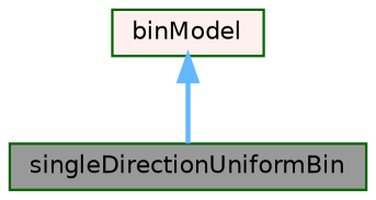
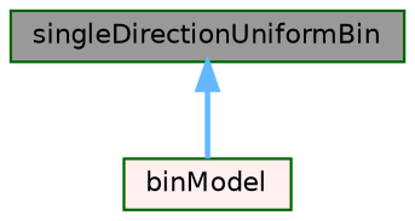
  digraph {
    node [color=darkgreen fontname=Helvetica fontsize=10 shape=box style=filled]
    n1 [fillcolor=grey60 fontcolor=black height=0.2 label=singleDirectionUniformBin width=0.4]
    n2 [fillcolor="#FFF0F0" height=0.2 label=binModel width=0.4]
-   n2 -> n1 [color=steelblue1 dir=back fontname=Helvetica fontsize=10 labelfontname=Helvetica labelfontsize=10 style=bold]
+   n1 -> n2 [color=steelblue1 dir=back fontname=Helvetica fontsize=10 labelfontname=Helvetica labelfontsize=10 style=bold]
  }
